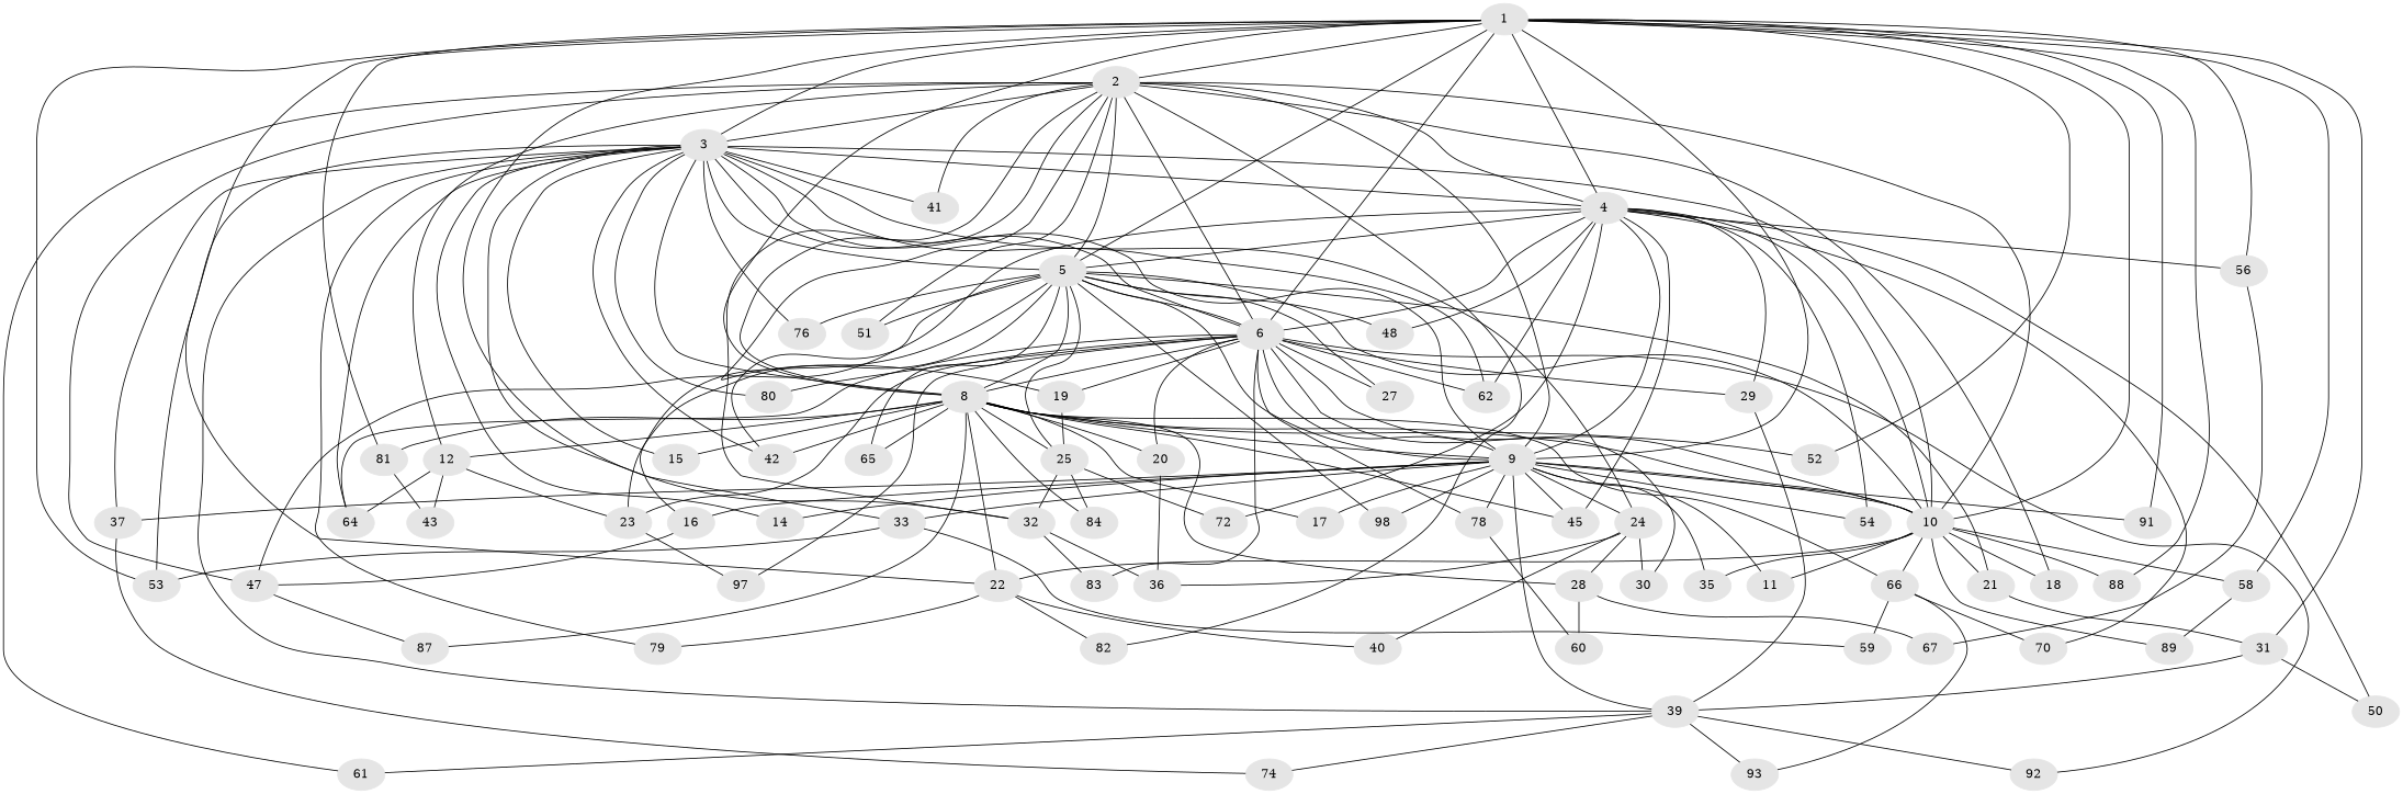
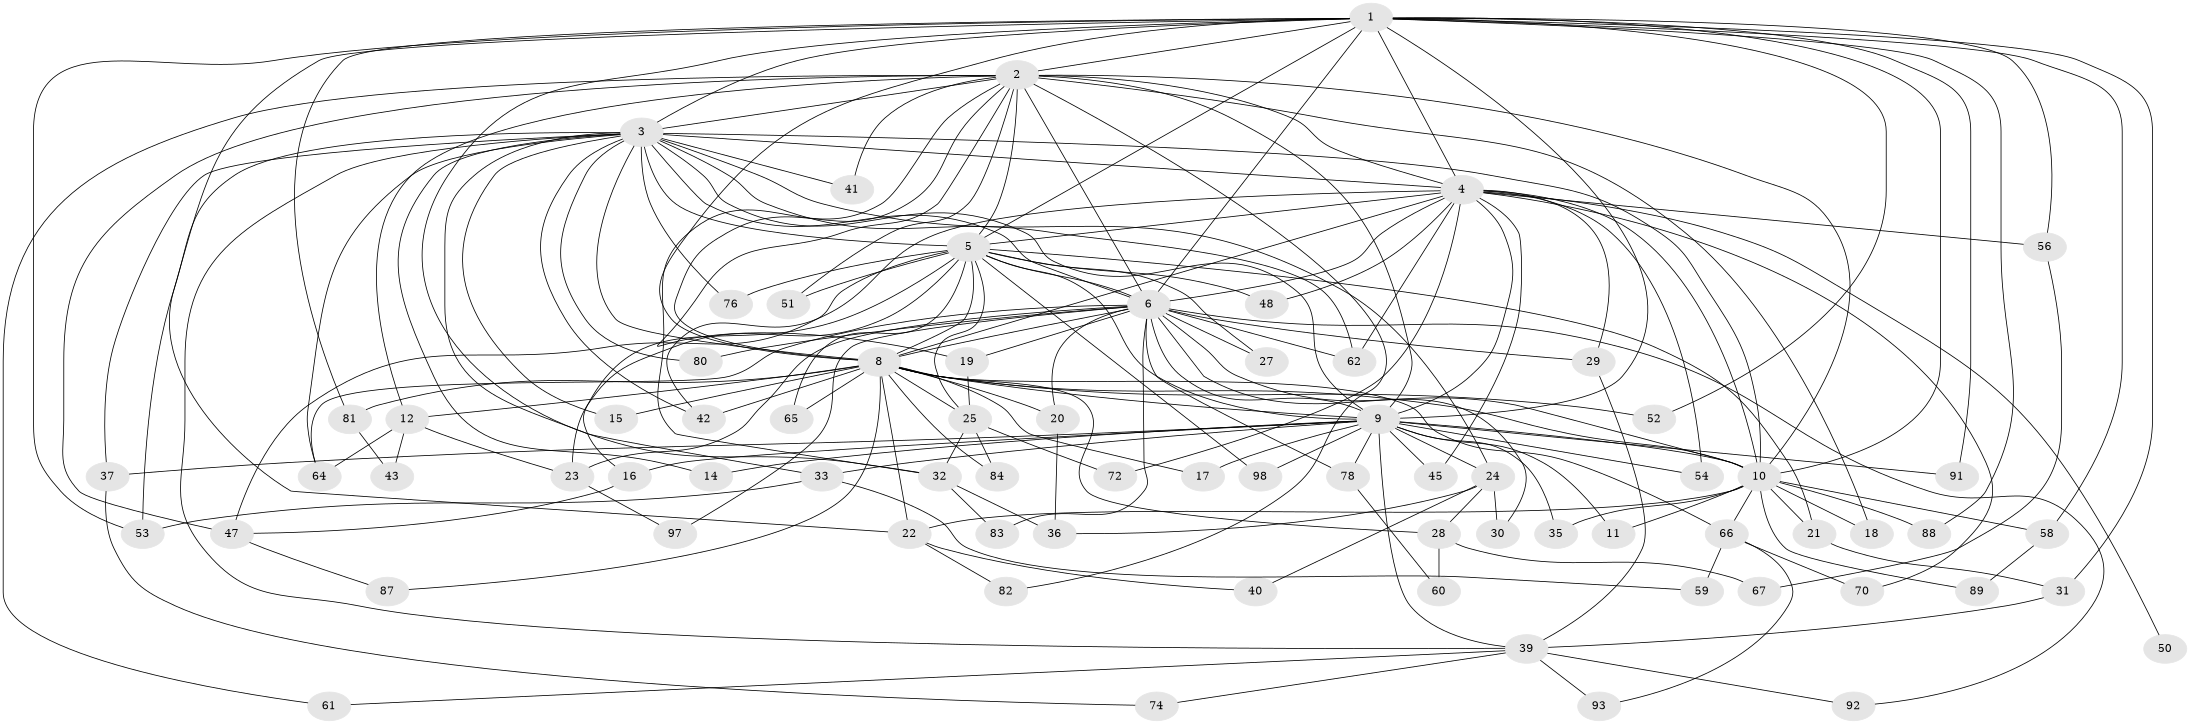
  graph {
    node [color=gray90 style=filled]
    1 [super="+44"]
    2 [super="+85"]
    3 [super="+69"]
    4 [super="+49"]
    5 [super="+90"]
    6 [super="+7"]
    8 [super="+13"]
    9 [super="+34"]
    10 [super="+46"]
    22 [super="+38"]
    31 [super="+77"]
    32 [super="+95"]
    52
    53 [super="+86"]
    56
    58
    81
    88
    91
    12 [super="+68"]
    18
    19
    41
    47 [super="+55"]
    51
    61
    82
    14
    15
    24
    33
    37
    39 [super="+66"]
    42
    62 [super="+71"]
    64
    76
-   79
    80
    29
    45
    48
    50
    54
    70
    72
    16
    21
    23 [super="+94"]
    25 [super="+75"]
    27 [super="+73"]
    65
    98
    20
    30
    78
    83
    92
    97
    28 [super="+63"]
    17
    n62 [label=66 super="+57"]
    84
    87
    11
    35
    89
    40
    36 [super="+96"]
    67
    43
    60
    59
    74
    93
    1 -- 2
    1 -- 3
    1 -- 4
    1 -- 5
    1 -- 6 [weight=2]
    1 -- 8 [weight=2]
    1 -- 9
    1 -- 10 [weight=2]
    1 -- 22
    1 -- 31
    1 -- 32
    1 -- 52
    1 -- 53
    1 -- 56
    1 -- 58
    1 -- 81
    1 -- 88
    1 -- 91
    2 -- 3
    2 -- 4
    2 -- 5 [weight=2]
    2 -- 6 [weight=2]
    2 -- 8
    2 -- 9
    2 -- 10
    2 -- 32
    2 -- 12
    2 -- 18
    2 -- 19
    2 -- 41
    2 -- 47
    2 -- 51
    2 -- 61
    2 -- 82
    3 -- 4
    3 -- 5
    3 -- 6 [weight=2]
    3 -- 8
    3 -- 9
    3 -- 10 [weight=2]
    3 -- 53
    3 -- 41
    3 -- 14
    3 -- 15
    3 -- 24
    3 -- 33
    3 -- 37
    3 -- 39
    3 -- 42
    3 -- 62
    3 -- 64
    3 -- 76
-   3 -- 79
    3 -- 80
    4 -- 5
    4 -- 6 [weight=2]
-   45 -- 8
+   4 -- 8
    4 -- 9
    4 -- 10
    4 -- 56
    4 -- 42
    4 -- 62
    4 -- 29
    4 -- 45
    4 -- 48
    4 -- 50
    4 -- 54
    4 -- 70
    4 -- 72
    5 -- 6 [weight=2]
    5 -- 8 [weight=2]
    5 -- 9
-   5 -- 10
    5 -- 47
    5 -- 51
    5 -- 76
    5 -- 48
    5 -- 16
    5 -- 21
    5 -- 23
    5 -- 25
    5 -- 27 [weight=2]
    5 -- 65
    5 -- 98
    6 -- 8 [weight=2]
    6 -- 9 [weight=3]
    6 -- 10 [weight=2]
    6 -- 19
    6 -- 62
    6 -- 64
    6 -- 80
    6 -- 29
    6 -- 23
    6 -- 27
    6 -- 20
    6 -- 30
    6 -- 78
    6 -- 83
    6 -- 92
    6 -- 97
    8 -- 9
    8 -- 10 [weight=2]
    8 -- 22
    8 -- 52
    8 -- 81
    8 -- 12
    8 -- 15
    8 -- 42
    8 -- 25
    8 -- 65
    8 -- 20
    8 -- 28
    8 -- 17
    8 -- n62
    8 -- 84
    8 -- 87
    9 -- 10
    9 -- 91
    9 -- 14
    9 -- 24
    9 -- 33
    9 -- 37
    9 -- 39
    9 -- 45
    9 -- 54
    9 -- 16
    9 -- 98
    9 -- 78
    9 -- 17
    9 -- 11
    9 -- 35
    10 -- 22
    10 -- 58
    10 -- 88
    10 -- 18
    10 -- 21
    10 -- n62
    10 -- 11
    10 -- 35
    10 -- 89
    22 -- 82
-   22 -- 79
    22 -- 40
    31 -- 39
-   31 -- 50
    32 -- 83
    32 -- 36
    56 -- 67
    58 -- 89
    81 -- 43
    12 -- 64
    12 -- 23
    12 -- 43
    19 -- 25
    47 -- 87
    24 -- 30
    24 -- 28
    24 -- 40
    24 -- 36
    33 -- 53
    33 -- 59
    37 -- 74
    39 -- 61
    39 -- 92
    39 -- 74
    39 -- 93
    29 -- 39
    16 -- 47
    21 -- 31
    23 -- 97
    25 -- 32
    25 -- 72
    25 -- 84
    20 -- 36
    78 -- 60
    28 -- 67
    28 -- 60
    n62 -- 70
    n62 -- 59
    n62 -- 93
  }
